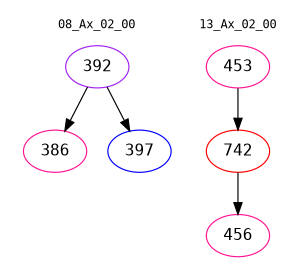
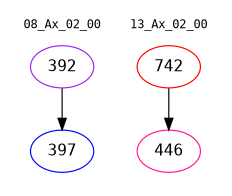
  digraph {
    fontname="DejaVu Sans Mono"
    node [color=deeppink fontname="DejaVu Sans Mono"]
    edge [color=black fontname="DejaVu Sans Mono"]
    n1 [color=purple label=392]
-   n2 [label=386]
    n3 [color=blue label=397]
-   n4 [label=453]
    n5 [color=red label=742]
-   n6 [label=456]
+   n6 [label=446]
    subgraph cluster_1 {
      color=white
      fontsize=10
      label="08_Ax_02_00"
      n1
-     n2
      n3
    }
    subgraph cluster_2 {
      color=white
      fontsize=10
      label="13_Ax_02_00"
-     n4
      n5
      n6
    }
-   n1 -> n2
    n1 -> n3
-   n4 -> n5
    n5 -> n6
  }
